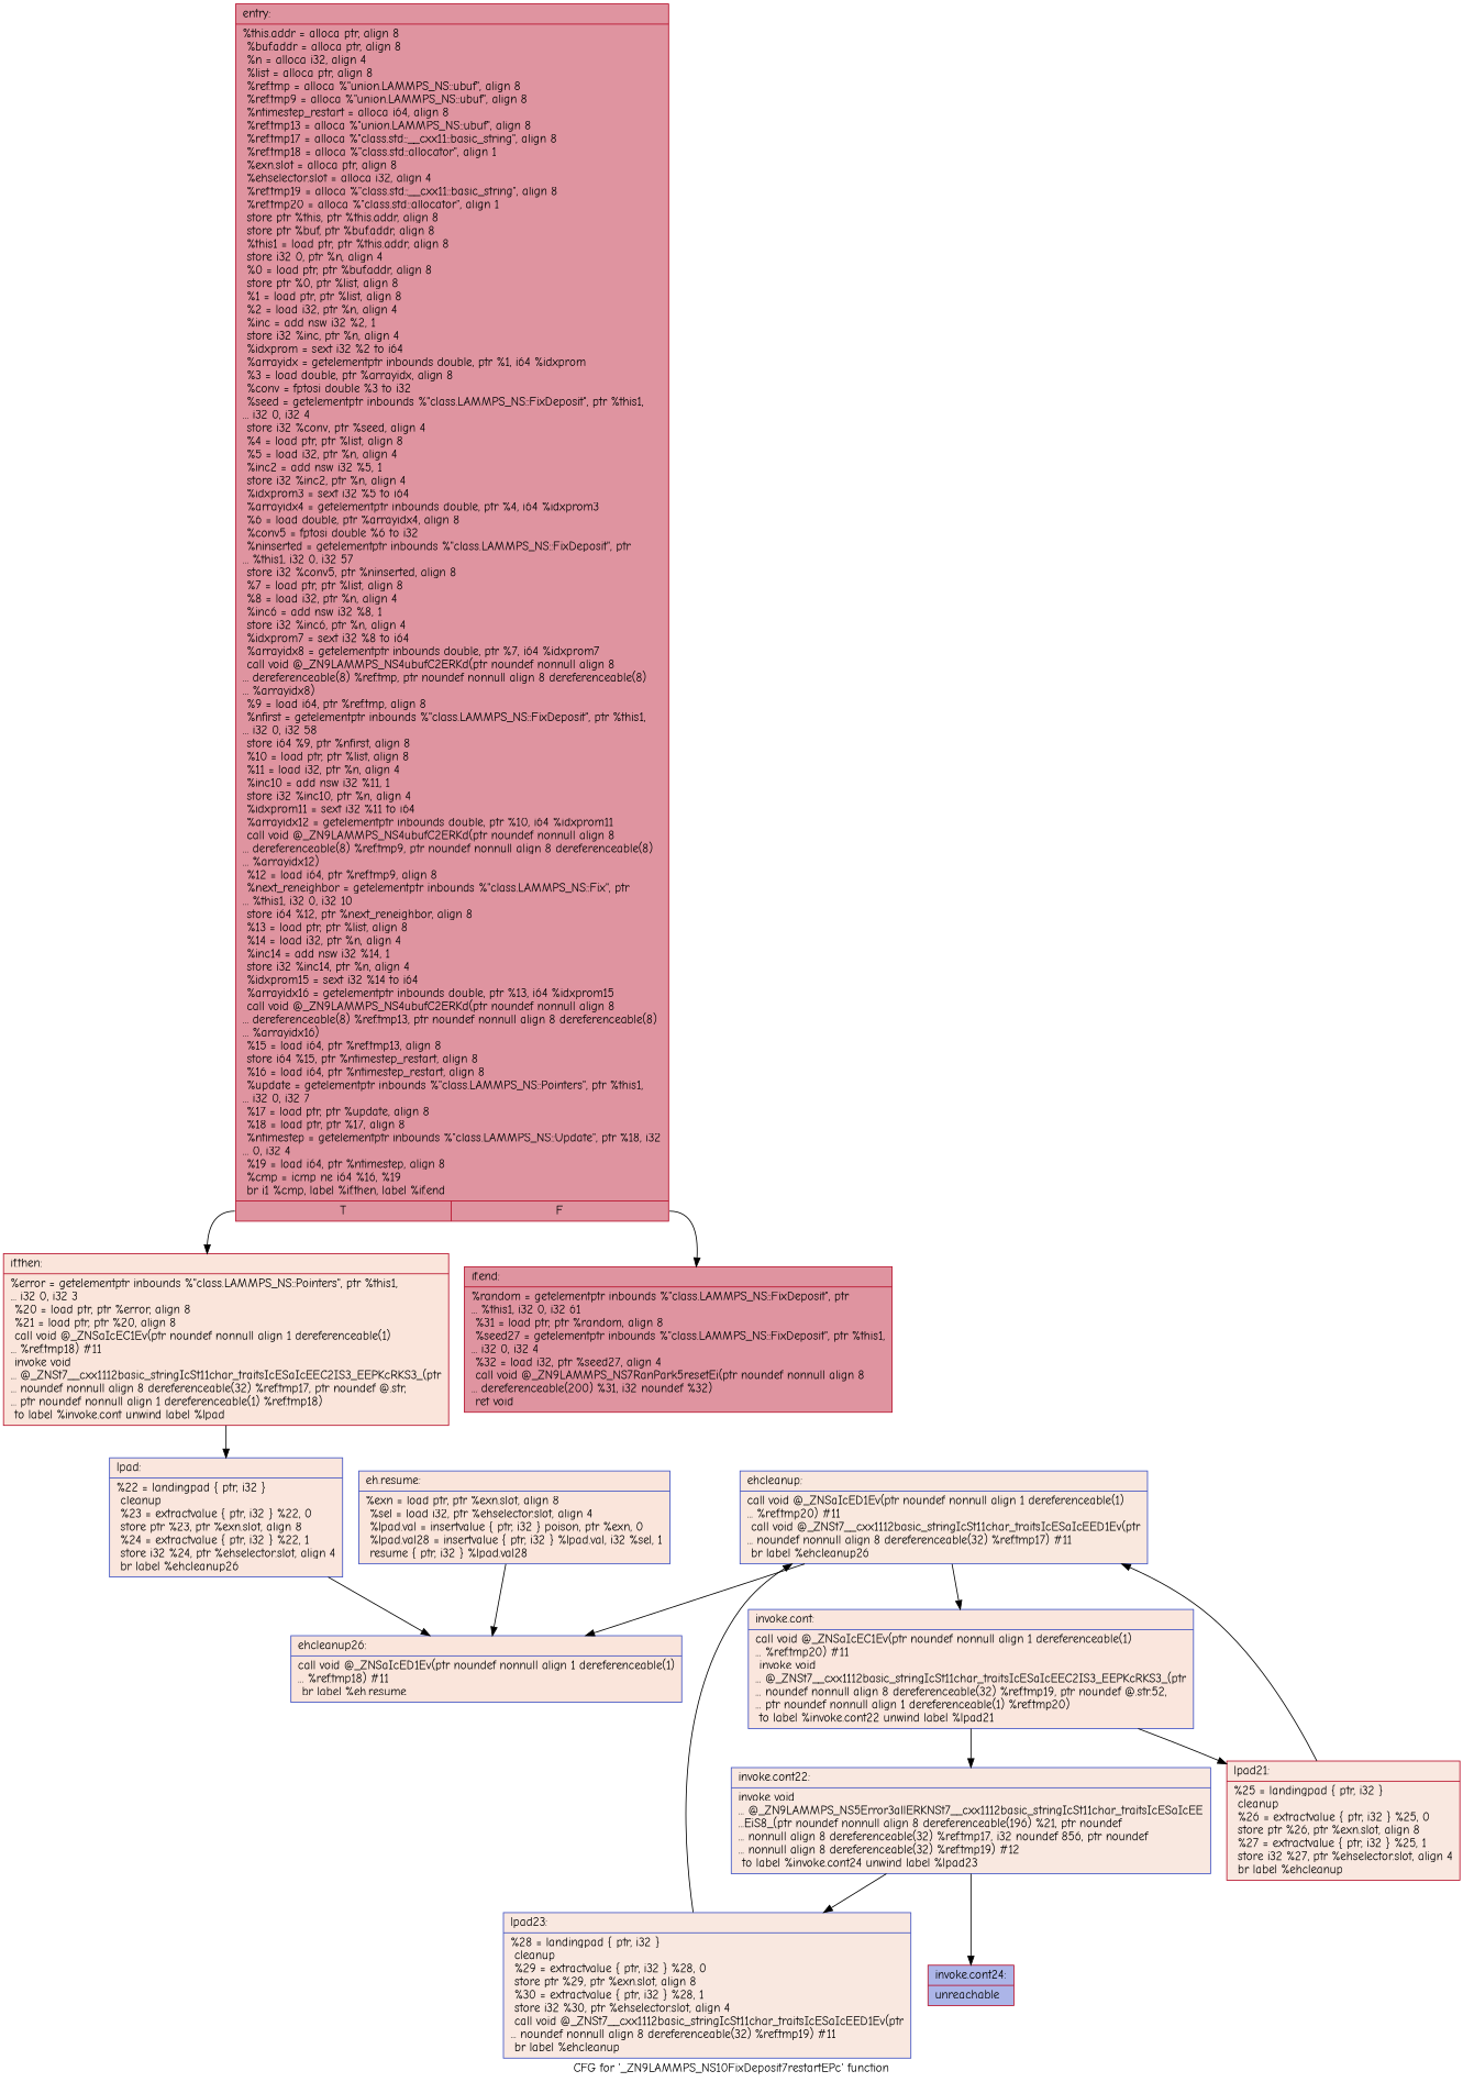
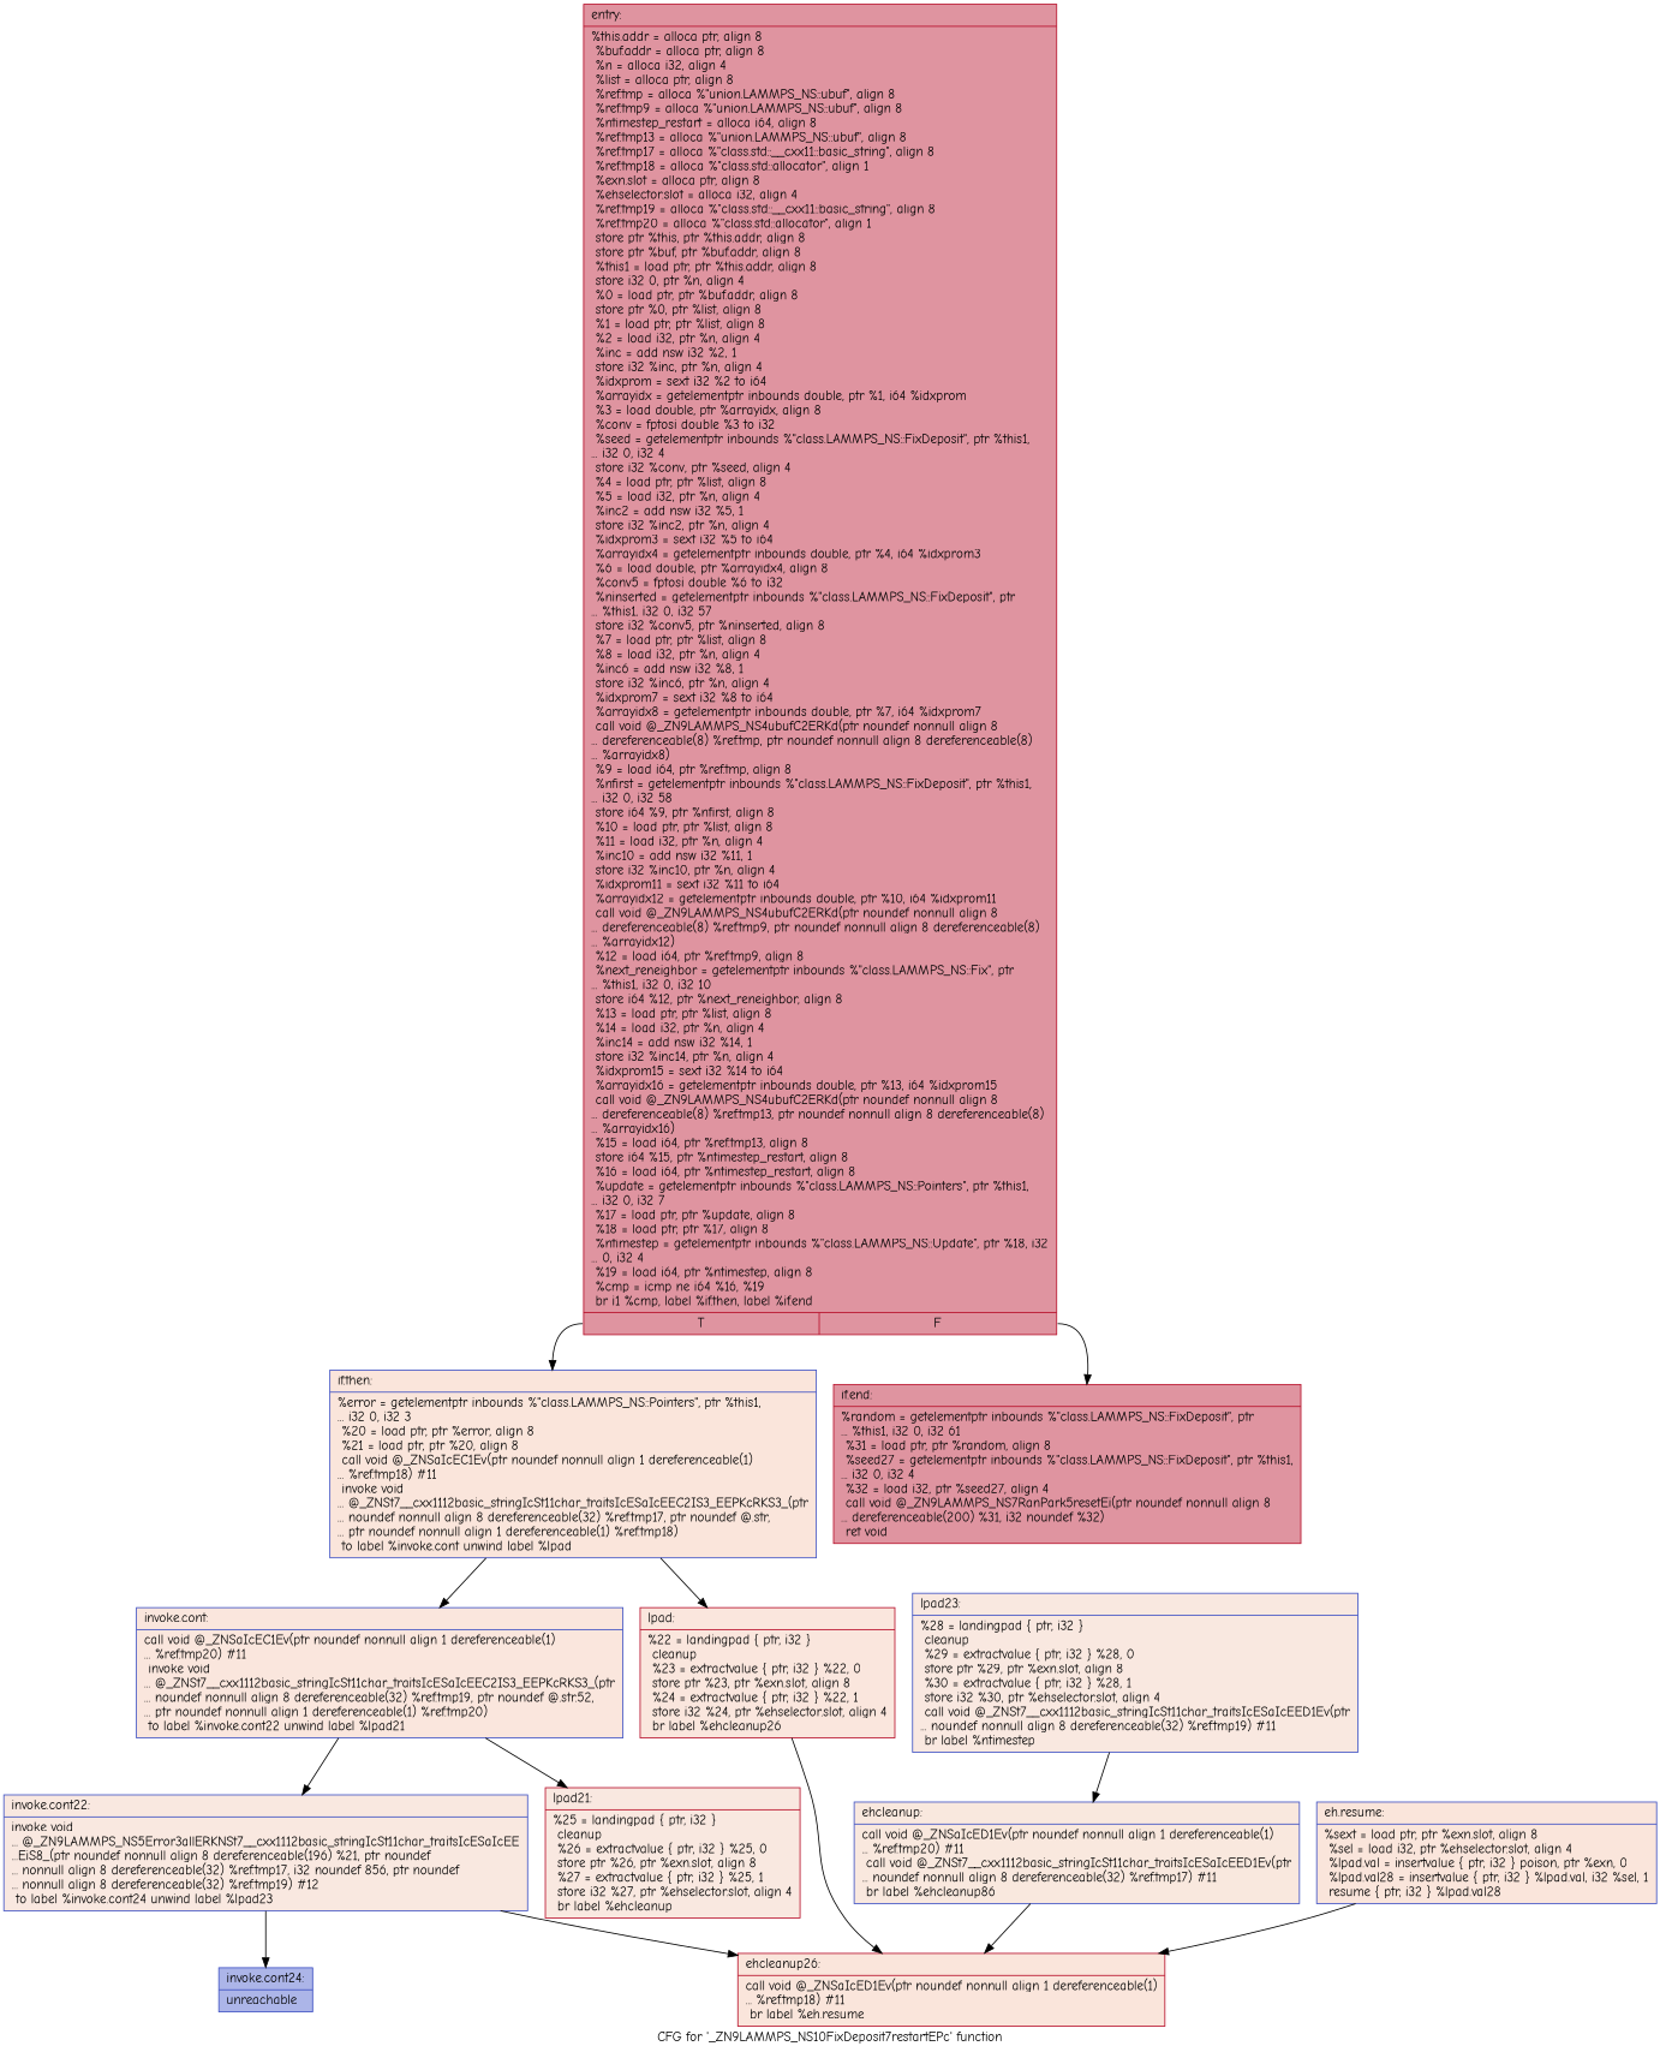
  digraph {
    fontname="Comic Neue"
    label="CFG for '_ZN9LAMMPS_NS10FixDeposit7restartEPc' function"
    node [color="#3d50c3ff" fillcolor="#f4c5ad70" fontname="Comic Neue" shape=record style=filled]
    edge [fontname="Comic Neue"]
    n1 [color="#b70d28ff" fillcolor="#b70d2870" label="{entry:\l|  %this.addr = alloca ptr, align 8\l  %buf.addr = alloca ptr, align 8\l  %n = alloca i32, align 4\l  %list = alloca ptr, align 8\l  %ref.tmp = alloca %\"union.LAMMPS_NS::ubuf\", align 8\l  %ref.tmp9 = alloca %\"union.LAMMPS_NS::ubuf\", align 8\l  %ntimestep_restart = alloca i64, align 8\l  %ref.tmp13 = alloca %\"union.LAMMPS_NS::ubuf\", align 8\l  %ref.tmp17 = alloca %\"class.std::__cxx11::basic_string\", align 8\l  %ref.tmp18 = alloca %\"class.std::allocator\", align 1\l  %exn.slot = alloca ptr, align 8\l  %ehselector.slot = alloca i32, align 4\l  %ref.tmp19 = alloca %\"class.std::__cxx11::basic_string\", align 8\l  %ref.tmp20 = alloca %\"class.std::allocator\", align 1\l  store ptr %this, ptr %this.addr, align 8\l  store ptr %buf, ptr %buf.addr, align 8\l  %this1 = load ptr, ptr %this.addr, align 8\l  store i32 0, ptr %n, align 4\l  %0 = load ptr, ptr %buf.addr, align 8\l  store ptr %0, ptr %list, align 8\l  %1 = load ptr, ptr %list, align 8\l  %2 = load i32, ptr %n, align 4\l  %inc = add nsw i32 %2, 1\l  store i32 %inc, ptr %n, align 4\l  %idxprom = sext i32 %2 to i64\l  %arrayidx = getelementptr inbounds double, ptr %1, i64 %idxprom\l  %3 = load double, ptr %arrayidx, align 8\l  %conv = fptosi double %3 to i32\l  %seed = getelementptr inbounds %\"class.LAMMPS_NS::FixDeposit\", ptr %this1,\l... i32 0, i32 4\l  store i32 %conv, ptr %seed, align 4\l  %4 = load ptr, ptr %list, align 8\l  %5 = load i32, ptr %n, align 4\l  %inc2 = add nsw i32 %5, 1\l  store i32 %inc2, ptr %n, align 4\l  %idxprom3 = sext i32 %5 to i64\l  %arrayidx4 = getelementptr inbounds double, ptr %4, i64 %idxprom3\l  %6 = load double, ptr %arrayidx4, align 8\l  %conv5 = fptosi double %6 to i32\l  %ninserted = getelementptr inbounds %\"class.LAMMPS_NS::FixDeposit\", ptr\l... %this1, i32 0, i32 57\l  store i32 %conv5, ptr %ninserted, align 8\l  %7 = load ptr, ptr %list, align 8\l  %8 = load i32, ptr %n, align 4\l  %inc6 = add nsw i32 %8, 1\l  store i32 %inc6, ptr %n, align 4\l  %idxprom7 = sext i32 %8 to i64\l  %arrayidx8 = getelementptr inbounds double, ptr %7, i64 %idxprom7\l  call void @_ZN9LAMMPS_NS4ubufC2ERKd(ptr noundef nonnull align 8\l... dereferenceable(8) %ref.tmp, ptr noundef nonnull align 8 dereferenceable(8)\l... %arrayidx8)\l  %9 = load i64, ptr %ref.tmp, align 8\l  %nfirst = getelementptr inbounds %\"class.LAMMPS_NS::FixDeposit\", ptr %this1,\l... i32 0, i32 58\l  store i64 %9, ptr %nfirst, align 8\l  %10 = load ptr, ptr %list, align 8\l  %11 = load i32, ptr %n, align 4\l  %inc10 = add nsw i32 %11, 1\l  store i32 %inc10, ptr %n, align 4\l  %idxprom11 = sext i32 %11 to i64\l  %arrayidx12 = getelementptr inbounds double, ptr %10, i64 %idxprom11\l  call void @_ZN9LAMMPS_NS4ubufC2ERKd(ptr noundef nonnull align 8\l... dereferenceable(8) %ref.tmp9, ptr noundef nonnull align 8 dereferenceable(8)\l... %arrayidx12)\l  %12 = load i64, ptr %ref.tmp9, align 8\l  %next_reneighbor = getelementptr inbounds %\"class.LAMMPS_NS::Fix\", ptr\l... %this1, i32 0, i32 10\l  store i64 %12, ptr %next_reneighbor, align 8\l  %13 = load ptr, ptr %list, align 8\l  %14 = load i32, ptr %n, align 4\l  %inc14 = add nsw i32 %14, 1\l  store i32 %inc14, ptr %n, align 4\l  %idxprom15 = sext i32 %14 to i64\l  %arrayidx16 = getelementptr inbounds double, ptr %13, i64 %idxprom15\l  call void @_ZN9LAMMPS_NS4ubufC2ERKd(ptr noundef nonnull align 8\l... dereferenceable(8) %ref.tmp13, ptr noundef nonnull align 8 dereferenceable(8)\l... %arrayidx16)\l  %15 = load i64, ptr %ref.tmp13, align 8\l  store i64 %15, ptr %ntimestep_restart, align 8\l  %16 = load i64, ptr %ntimestep_restart, align 8\l  %update = getelementptr inbounds %\"class.LAMMPS_NS::Pointers\", ptr %this1,\l... i32 0, i32 7\l  %17 = load ptr, ptr %update, align 8\l  %18 = load ptr, ptr %17, align 8\l  %ntimestep = getelementptr inbounds %\"class.LAMMPS_NS::Update\", ptr %18, i32\l... 0, i32 4\l  %19 = load i64, ptr %ntimestep, align 8\l  %cmp = icmp ne i64 %16, %19\l  br i1 %cmp, label %if.then, label %if.end\l|{<s0>T|<s1>F}}"]
-   n2 [color="#b70d28ff" label="{if.then:\l|  %error = getelementptr inbounds %\"class.LAMMPS_NS::Pointers\", ptr %this1,\l... i32 0, i32 3\l  %20 = load ptr, ptr %error, align 8\l  %21 = load ptr, ptr %20, align 8\l  call void @_ZNSaIcEC1Ev(ptr noundef nonnull align 1 dereferenceable(1)\l... %ref.tmp18) #11\l  invoke void\l... @_ZNSt7__cxx1112basic_stringIcSt11char_traitsIcESaIcEEC2IS3_EEPKcRKS3_(ptr\l... noundef nonnull align 8 dereferenceable(32) %ref.tmp17, ptr noundef @.str,\l... ptr noundef nonnull align 1 dereferenceable(1) %ref.tmp18)\l          to label %invoke.cont unwind label %lpad\l}"]
+   n2 [label="{if.then:\l|  %error = getelementptr inbounds %\"class.LAMMPS_NS::Pointers\", ptr %this1,\l... i32 0, i32 3\l  %20 = load ptr, ptr %error, align 8\l  %21 = load ptr, ptr %20, align 8\l  call void @_ZNSaIcEC1Ev(ptr noundef nonnull align 1 dereferenceable(1)\l... %ref.tmp18) #11\l  invoke void\l... @_ZNSt7__cxx1112basic_stringIcSt11char_traitsIcESaIcEEC2IS3_EEPKcRKS3_(ptr\l... noundef nonnull align 8 dereferenceable(32) %ref.tmp17, ptr noundef @.str,\l... ptr noundef nonnull align 1 dereferenceable(1) %ref.tmp18)\l          to label %invoke.cont unwind label %lpad\l}"]
    n3 [color="#b70d28ff" fillcolor="#b70d2870" label="{if.end:\l|  %random = getelementptr inbounds %\"class.LAMMPS_NS::FixDeposit\", ptr\l... %this1, i32 0, i32 61\l  %31 = load ptr, ptr %random, align 8\l  %seed27 = getelementptr inbounds %\"class.LAMMPS_NS::FixDeposit\", ptr %this1,\l... i32 0, i32 4\l  %32 = load i32, ptr %seed27, align 4\l  call void @_ZN9LAMMPS_NS7RanPark5resetEi(ptr noundef nonnull align 8\l... dereferenceable(200) %31, i32 noundef %32)\l  ret void\l}"]
    n4 [fillcolor="#f3c7b170" label="{invoke.cont:\l|  call void @_ZNSaIcEC1Ev(ptr noundef nonnull align 1 dereferenceable(1)\l... %ref.tmp20) #11\l  invoke void\l... @_ZNSt7__cxx1112basic_stringIcSt11char_traitsIcESaIcEEC2IS3_EEPKcRKS3_(ptr\l... noundef nonnull align 8 dereferenceable(32) %ref.tmp19, ptr noundef @.str.52,\l... ptr noundef nonnull align 1 dereferenceable(1) %ref.tmp20)\l          to label %invoke.cont22 unwind label %lpad21\l}"]
-   n5 [fillcolor="#f3c7b170" label="{lpad:\l|  %22 = landingpad \{ ptr, i32 \}\l          cleanup\l  %23 = extractvalue \{ ptr, i32 \} %22, 0\l  store ptr %23, ptr %exn.slot, align 8\l  %24 = extractvalue \{ ptr, i32 \} %22, 1\l  store i32 %24, ptr %ehselector.slot, align 4\l  br label %ehcleanup26\l}"]
+   n5 [color="#b70d28ff" fillcolor="#f3c7b170" label="{lpad:\l|  %22 = landingpad \{ ptr, i32 \}\l          cleanup\l  %23 = extractvalue \{ ptr, i32 \} %22, 0\l  store ptr %23, ptr %exn.slot, align 8\l  %24 = extractvalue \{ ptr, i32 \} %22, 1\l  store i32 %24, ptr %ehselector.slot, align 4\l  br label %ehcleanup26\l}"]
    n6 [fillcolor="#f1ccb870" label="{invoke.cont22:\l|  invoke void\l... @_ZN9LAMMPS_NS5Error3allERKNSt7__cxx1112basic_stringIcSt11char_traitsIcESaIcEE\l...EiS8_(ptr noundef nonnull align 8 dereferenceable(196) %21, ptr noundef\l... nonnull align 8 dereferenceable(32) %ref.tmp17, i32 noundef 856, ptr noundef\l... nonnull align 8 dereferenceable(32) %ref.tmp19) #12\l          to label %invoke.cont24 unwind label %lpad23\l}"]
    n7 [color="#b70d28ff" fillcolor="#f1ccb870" label="{lpad21:\l|  %25 = landingpad \{ ptr, i32 \}\l          cleanup\l  %26 = extractvalue \{ ptr, i32 \} %25, 0\l  store ptr %26, ptr %exn.slot, align 8\l  %27 = extractvalue \{ ptr, i32 \} %25, 1\l  store i32 %27, ptr %ehselector.slot, align 4\l  br label %ehcleanup\l}"]
-   n8 [label="{ehcleanup26:\l|  call void @_ZNSaIcED1Ev(ptr noundef nonnull align 1 dereferenceable(1)\l... %ref.tmp18) #11\l  br label %eh.resume\l}"]
-   n9 [color="#b70d28ff" fillcolor="#4358cb70" label="{invoke.cont24:\l|  unreachable\l}"]
-   n10 [fillcolor="#f1ccb870" label="{lpad23:\l|  %28 = landingpad \{ ptr, i32 \}\l          cleanup\l  %29 = extractvalue \{ ptr, i32 \} %28, 0\l  store ptr %29, ptr %exn.slot, align 8\l  %30 = extractvalue \{ ptr, i32 \} %28, 1\l  store i32 %30, ptr %ehselector.slot, align 4\l  call void @_ZNSt7__cxx1112basic_stringIcSt11char_traitsIcESaIcEED1Ev(ptr\l... noundef nonnull align 8 dereferenceable(32) %ref.tmp19) #11\l  br label %ehcleanup\l}"]
-   n11 [fillcolor="#f2cab570" label="{ehcleanup:\l|  call void @_ZNSaIcED1Ev(ptr noundef nonnull align 1 dereferenceable(1)\l... %ref.tmp20) #11\l  call void @_ZNSt7__cxx1112basic_stringIcSt11char_traitsIcESaIcEED1Ev(ptr\l... noundef nonnull align 8 dereferenceable(32) %ref.tmp17) #11\l  br label %ehcleanup26\l}"]
-   n12 [label="{eh.resume:\l|  %exn = load ptr, ptr %exn.slot, align 8\l  %sel = load i32, ptr %ehselector.slot, align 4\l  %lpad.val = insertvalue \{ ptr, i32 \} poison, ptr %exn, 0\l  %lpad.val28 = insertvalue \{ ptr, i32 \} %lpad.val, i32 %sel, 1\l  resume \{ ptr, i32 \} %lpad.val28\l}"]
+   n8 [color="#b70d28ff" label="{ehcleanup26:\l|  call void @_ZNSaIcED1Ev(ptr noundef nonnull align 1 dereferenceable(1)\l... %ref.tmp18) #11\l  br label %eh.resume\l}"]
+   n9 [fillcolor="#4358cb70" label="{invoke.cont24:\l|  unreachable\l}"]
+   n10 [fillcolor="#f1ccb870" label="{lpad23:\l|  %28 = landingpad \{ ptr, i32 \}\l          cleanup\l  %29 = extractvalue \{ ptr, i32 \} %28, 0\l  store ptr %29, ptr %exn.slot, align 8\l  %30 = extractvalue \{ ptr, i32 \} %28, 1\l  store i32 %30, ptr %ehselector.slot, align 4\l  call void @_ZNSt7__cxx1112basic_stringIcSt11char_traitsIcESaIcEED1Ev(ptr\l... noundef nonnull align 8 dereferenceable(32) %ref.tmp19) #11\l  br label %ntimestep\l}"]
+   n11 [fillcolor="#f2cab570" label="{ehcleanup:\l|  call void @_ZNSaIcED1Ev(ptr noundef nonnull align 1 dereferenceable(1)\l... %ref.tmp20) #11\l  call void @_ZNSt7__cxx1112basic_stringIcSt11char_traitsIcESaIcEED1Ev(ptr\l... noundef nonnull align 8 dereferenceable(32) %ref.tmp17) #11\l  br label %ehcleanup86\l}"]
+   n12 [label="{eh.resume:\l|  %sext = load ptr, ptr %exn.slot, align 8\l  %sel = load i32, ptr %ehselector.slot, align 4\l  %lpad.val = insertvalue \{ ptr, i32 \} poison, ptr %exn, 0\l  %lpad.val28 = insertvalue \{ ptr, i32 \} %lpad.val, i32 %sel, 1\l  resume \{ ptr, i32 \} %lpad.val28\l}"]
    n1 -> n2 [tailport=s0]
    n1 -> n3 [tailport=s1]
-   n11 -> n4
+   n2 -> n4
    n2 -> n5
    n4 -> n6
    n4 -> n7
    n5 -> n8
    n6 -> n9
-   n6 -> n10
-   n7 -> n11
+   n6 -> n8
    n10 -> n11
    n11 -> n8
    n12 -> n8
  }
